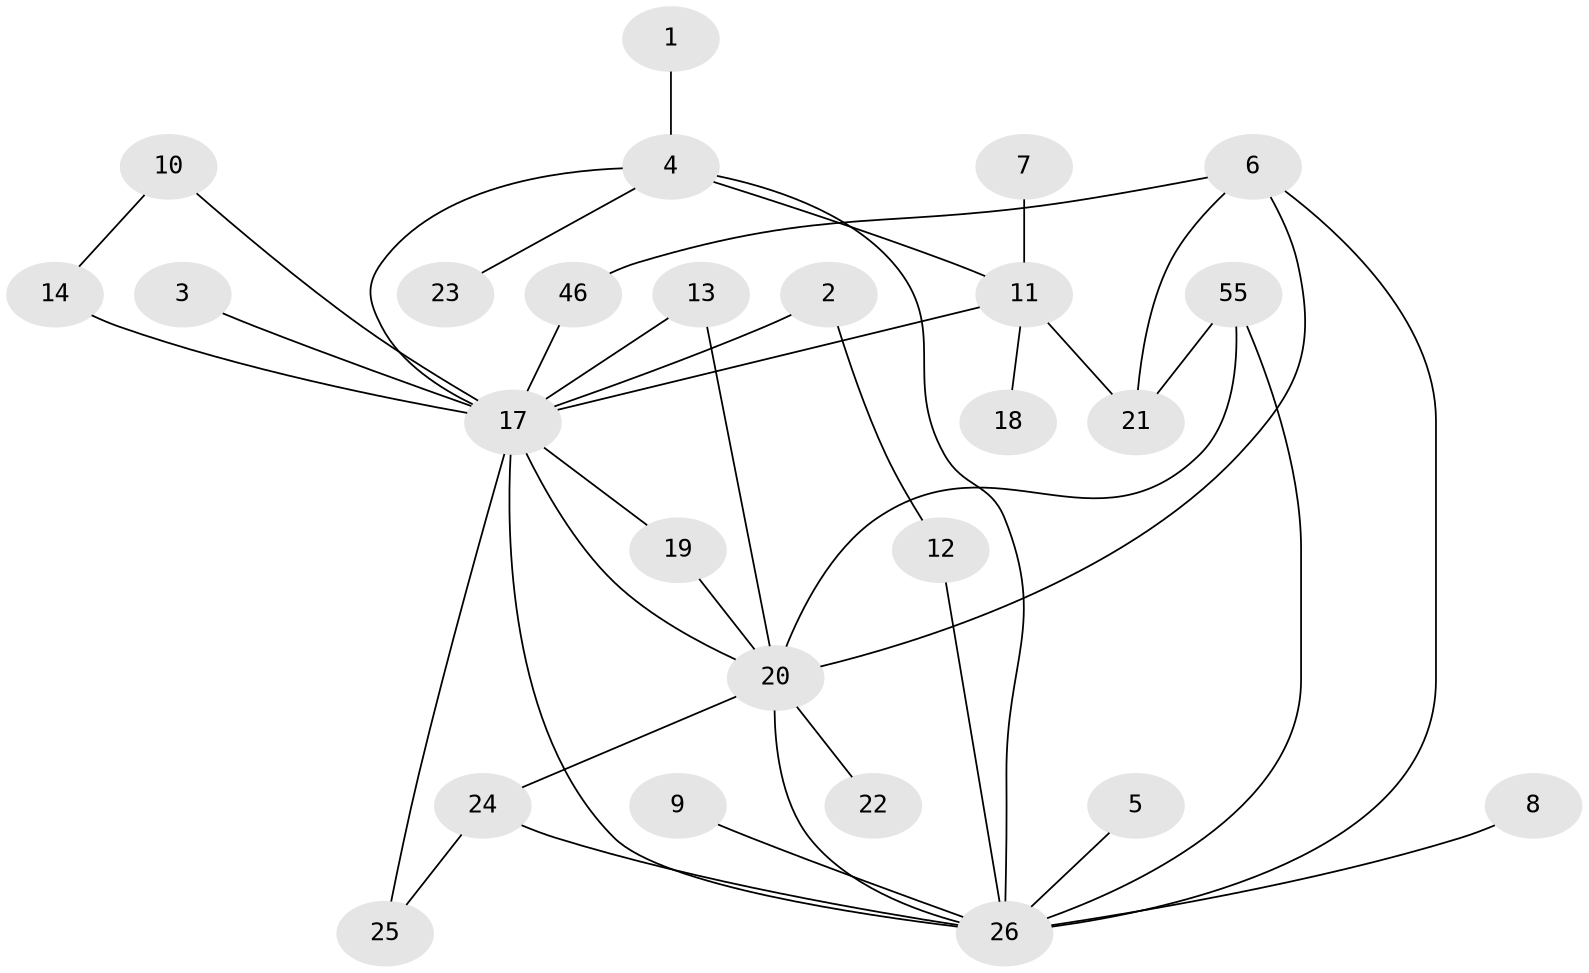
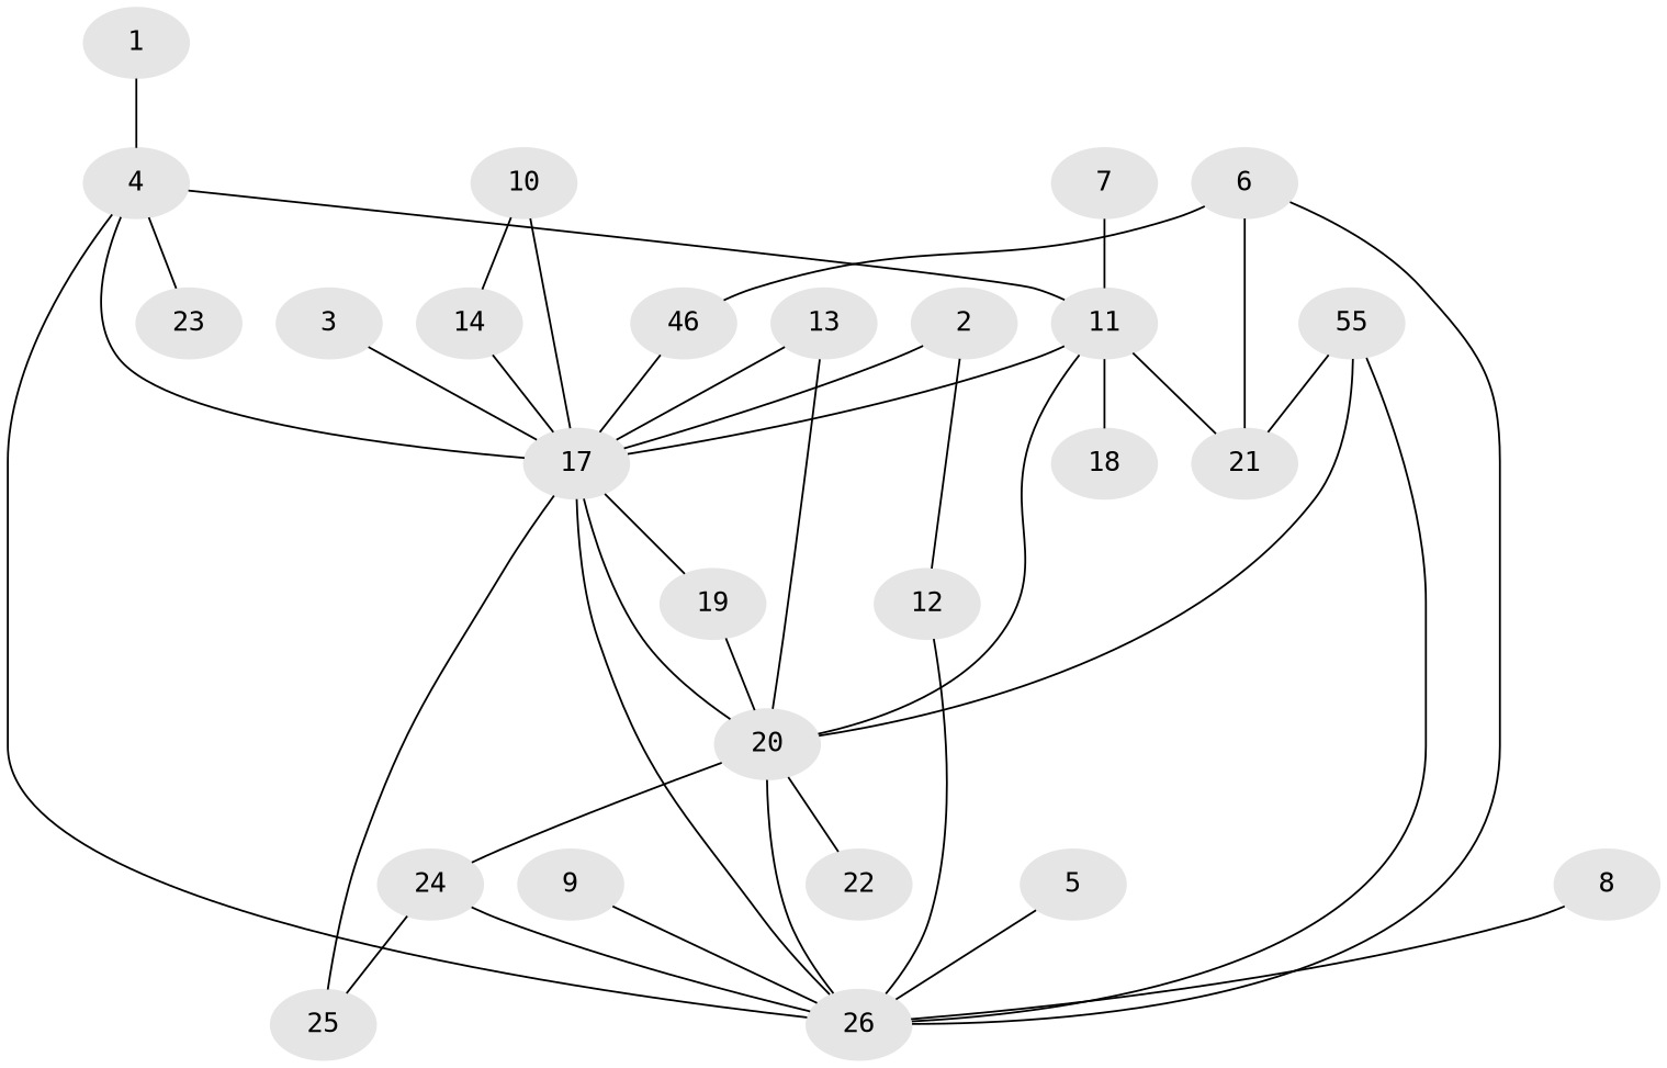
  graph {
    fontname="DejaVu Sans Mono"
    node [color=gray90 fontname="DejaVu Sans Mono" style=filled]
    edge [fontname="DejaVu Sans Mono" weight=1.0]
    1
    4
    17
    11
    23
    26
    2
    12
    20
    19
    25
    3
    21
    18
    5
    6
    n17 [label=46]
    22
    24
    7
    8
    9
    10
    14
    13
    n26 [label=55]
    1 -- 4
    4 -- 17
    4 -- 11
    4 -- 23
    4 -- 26
    17 -- 26
    17 -- 20
    17 -- 19
    17 -- 25 [weight=2.0]
    11 -- 17
    11 -- 21 [weight=2.0]
    11 -- 18
    2 -- 17
    2 -- 12
    12 -- 26
    20 -- 26
    20 -- 22
    20 -- 24
    19 -- 20
    3 -- 17
    5 -- 26
    6 -- 26
-   6 -- 20
+   11 -- 20
    6 -- 21
    6 -- n17
    n17 -- 17
    24 -- 26
    24 -- 25
    7 -- 11
    8 -- 26
    9 -- 26
    10 -- 17
    10 -- 14
    14 -- 17
    13 -- 17
    13 -- 20
    n26 -- 26
    n26 -- 20
    n26 -- 21
  }
